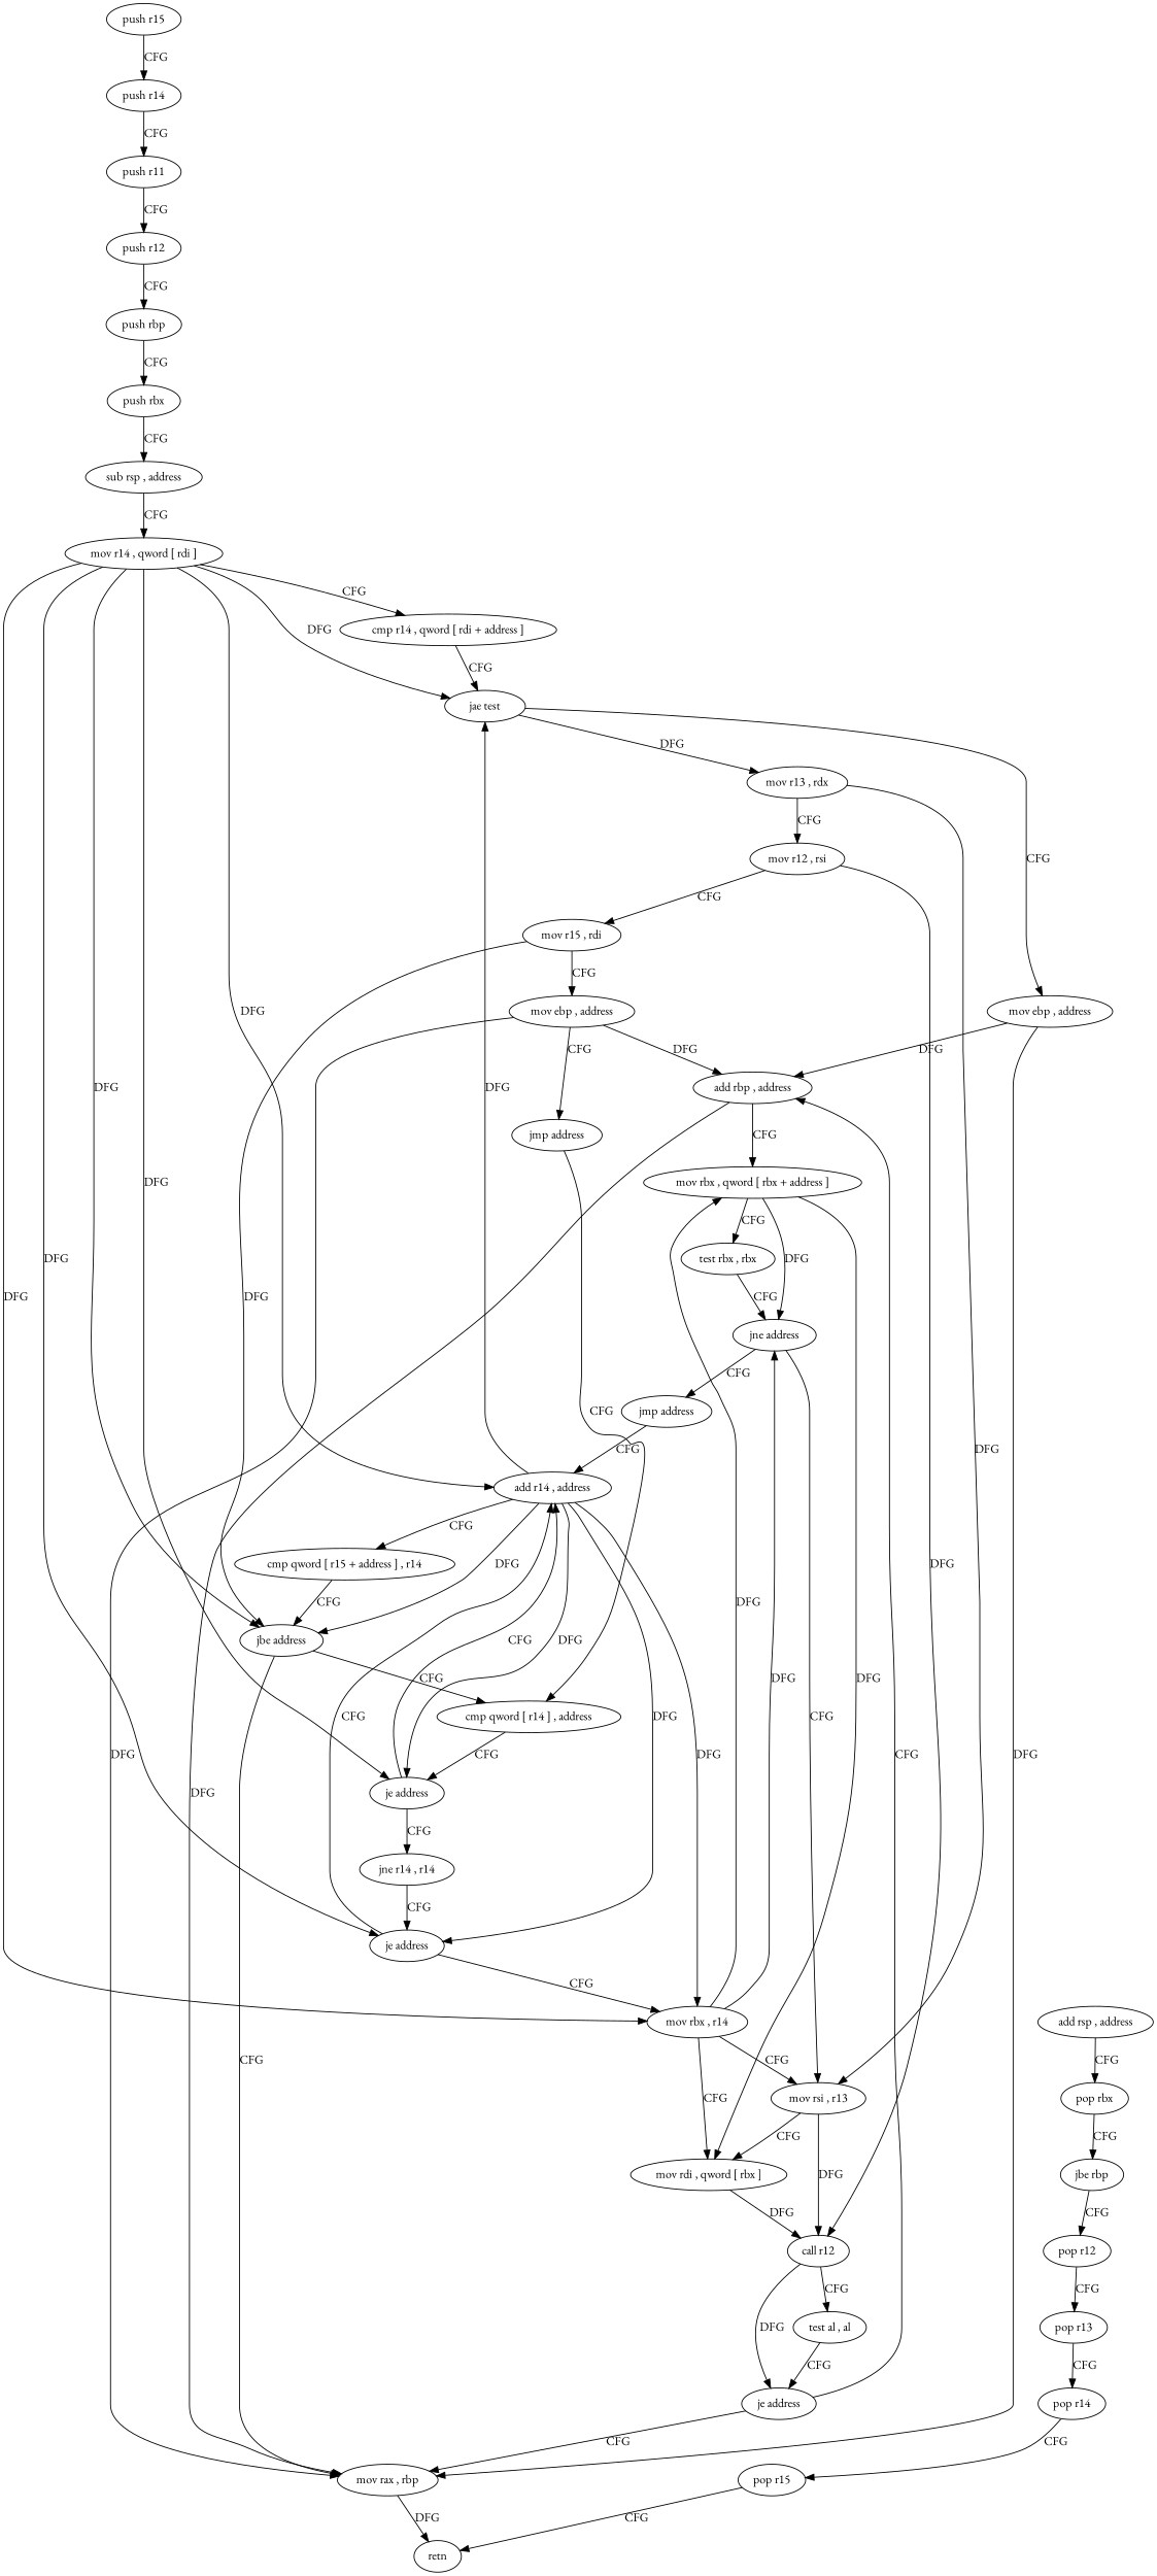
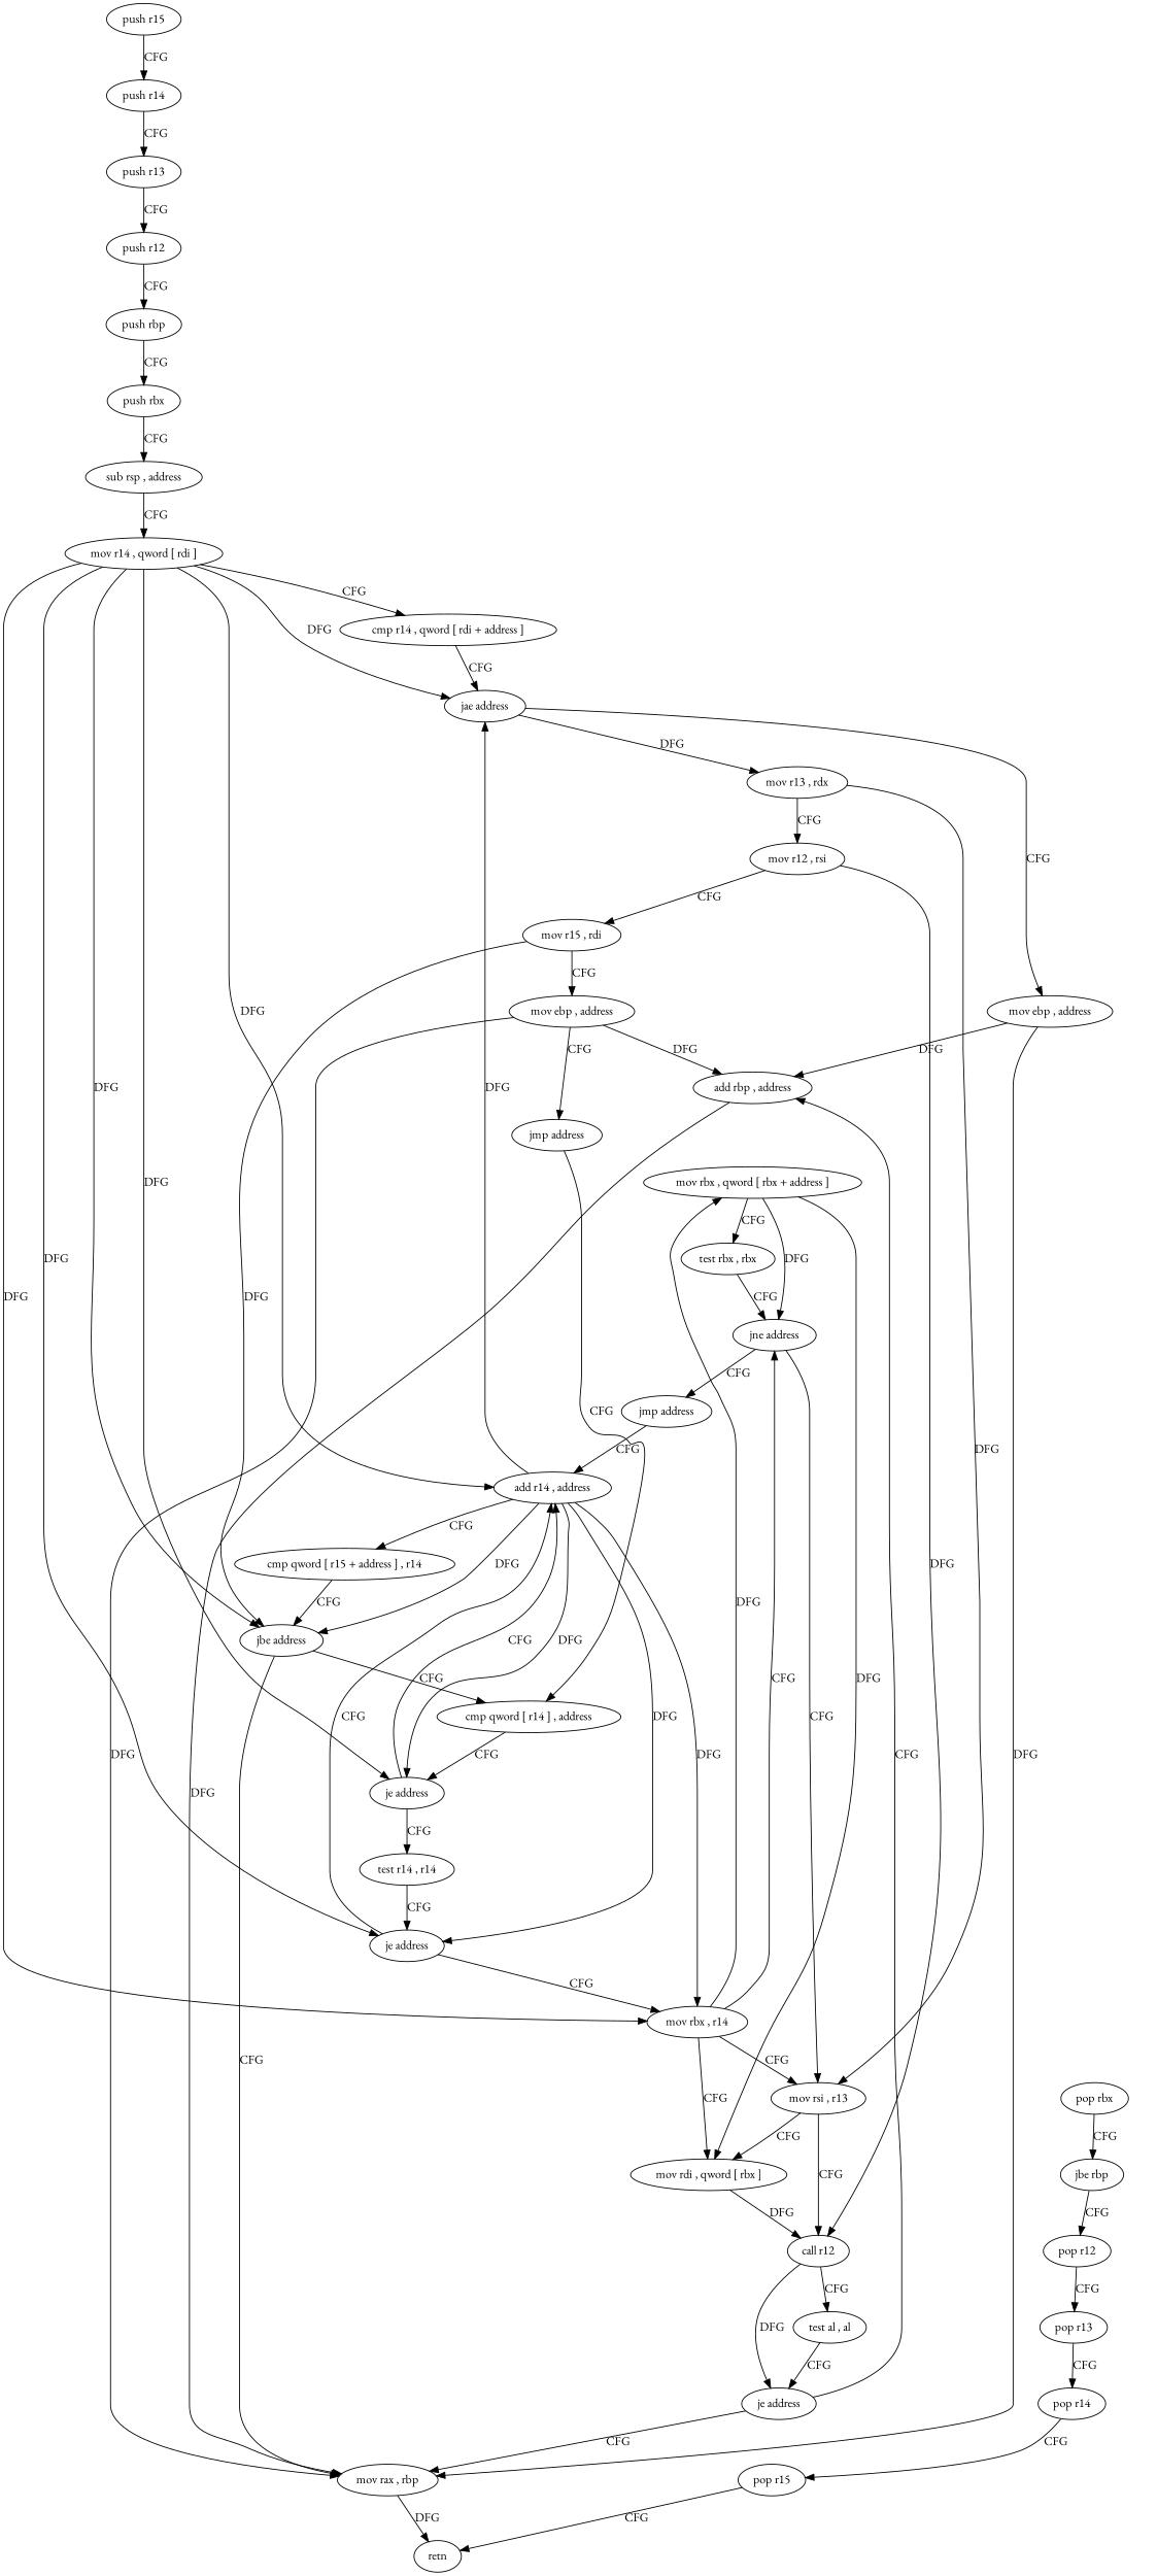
  digraph {
    fontname="EB Garamond"
    node [fontname="EB Garamond"]
    edge [fontname="EB Garamond"]
    n1 [label="push r15"]
    n2 [label="push r14"]
-   n3 [label="push r11"]
+   n3 [label="push r13"]
    n4 [label="push r12"]
    n5 [label="push rbp"]
    n6 [label="push rbx"]
    n7 [label="sub rsp , address"]
    n8 [label="mov r14 , qword [ rdi ]"]
    n9 [label="cmp r14 , qword [ rdi + address ]"]
-   n10 [label="jae test"]
+   n10 [label="jae address"]
    n11 [label="je address"]
    n12 [label="add r14 , address"]
    n13 [label="jbe address"]
    n14 [label="je address"]
    n15 [label="mov rbx , r14"]
    n16 [label="mov ebp , address"]
    n17 [label="mov r13 , rdx"]
-   n18 [label="jne r14 , r14"]
+   n18 [label="test r14 , r14"]
    n19 [label="cmp qword [ r15 + address ] , r14"]
    n20 [label="mov rax , rbp"]
    n21 [label="cmp qword [ r14 ] , address"]
    n22 [label="mov rsi , r13"]
    n23 [label="mov rbx , qword [ rbx + address ]"]
    n24 [label="jne address"]
    n25 [label="mov rdi , qword [ rbx ]"]
    n26 [label="add rbp , address"]
    n27 [label="mov r12 , rsi"]
    n28 [label=retn]
    n29 [label="mov r15 , rdi"]
    n30 [label="call r12"]
-   n31 [label="add rsp , address"]
    n32 [label="pop rbx"]
    n33 [label="mov ebp , address"]
    n34 [label="test al , al"]
    n35 [label="je address"]
    n36 [label="jmp address"]
    n37 [label="test rbx , rbx"]
    n38 [label="jmp address"]
    n39 [label="jbe rbp"]
    n40 [label="pop r12"]
    n41 [label="pop r13"]
    n42 [label="pop r14"]
    n43 [label="pop r15"]
    n1 -> n2 [label=CFG]
    n2 -> n3 [label=CFG]
    n3 -> n4 [label=CFG]
    n4 -> n5 [label=CFG]
    n5 -> n6 [label=CFG]
    n6 -> n7 [label=CFG]
    n7 -> n8 [label=CFG]
    n8 -> n9 [label=CFG]
    n8 -> n10 [label=DFG]
    n8 -> n11 [label=DFG]
    n8 -> n12 [label=DFG]
    n8 -> n13 [label=DFG]
    n8 -> n14 [label=DFG]
    n8 -> n15 [label=DFG]
    n9 -> n10 [label=CFG]
    n10 -> n16 [label=CFG]
    n10 -> n17 [label=DFG]
    n11 -> n12 [label=CFG]
    n11 -> n18 [label=CFG]
    n12 -> n10 [label=DFG]
    n12 -> n11 [label=DFG]
    n12 -> n13 [label=DFG]
    n12 -> n14 [label=DFG]
    n12 -> n15 [label=DFG]
    n12 -> n19 [label=CFG]
    n13 -> n20 [label=CFG]
    n13 -> n21 [label=CFG]
    n14 -> n12 [label=CFG]
    n14 -> n15 [label=CFG]
    n15 -> n22 [label=CFG]
    n15 -> n23 [label=DFG]
-   n15 -> n24 [label=DFG]
+   n15 -> n24 [label=CFG]
    n15 -> n25 [label=CFG]
    n16 -> n20 [label=DFG]
    n16 -> n26 [label=DFG]
    n17 -> n22 [label=DFG]
    n17 -> n27 [label=CFG]
    n18 -> n14 [label=CFG]
    n19 -> n13 [label=CFG]
    n20 -> n28 [label=DFG]
    n21 -> n11 [label=CFG]
    n22 -> n25 [label=CFG]
-   n22 -> n30 [label=DFG]
+   n22 -> n30 [label=CFG]
    n23 -> n24 [label=DFG]
    n23 -> n25 [label=DFG]
    n23 -> n37 [label=CFG]
    n24 -> n22 [label=CFG]
    n24 -> n38 [label=CFG]
    n25 -> n30 [label=DFG]
    n26 -> n20 [label=DFG]
-   n26 -> n23 [label=CFG]
    n27 -> n29 [label=CFG]
    n27 -> n30 [label=DFG]
    n29 -> n13 [label=DFG]
    n29 -> n33 [label=CFG]
    n30 -> n34 [label=CFG]
    n30 -> n35 [label=DFG]
-   n31 -> n32 [label=CFG]
    n32 -> n39 [label=CFG]
    n33 -> n20 [label=DFG]
    n33 -> n26 [label=DFG]
    n33 -> n36 [label=CFG]
    n34 -> n35 [label=CFG]
    n35 -> n20 [label=CFG]
    n35 -> n26 [label=CFG]
    n36 -> n21 [label=CFG]
    n37 -> n24 [label=CFG]
    n38 -> n12 [label=CFG]
    n39 -> n40 [label=CFG]
    n40 -> n41 [label=CFG]
    n41 -> n42 [label=CFG]
    n42 -> n43 [label=CFG]
    n43 -> n28 [label=CFG]
  }
